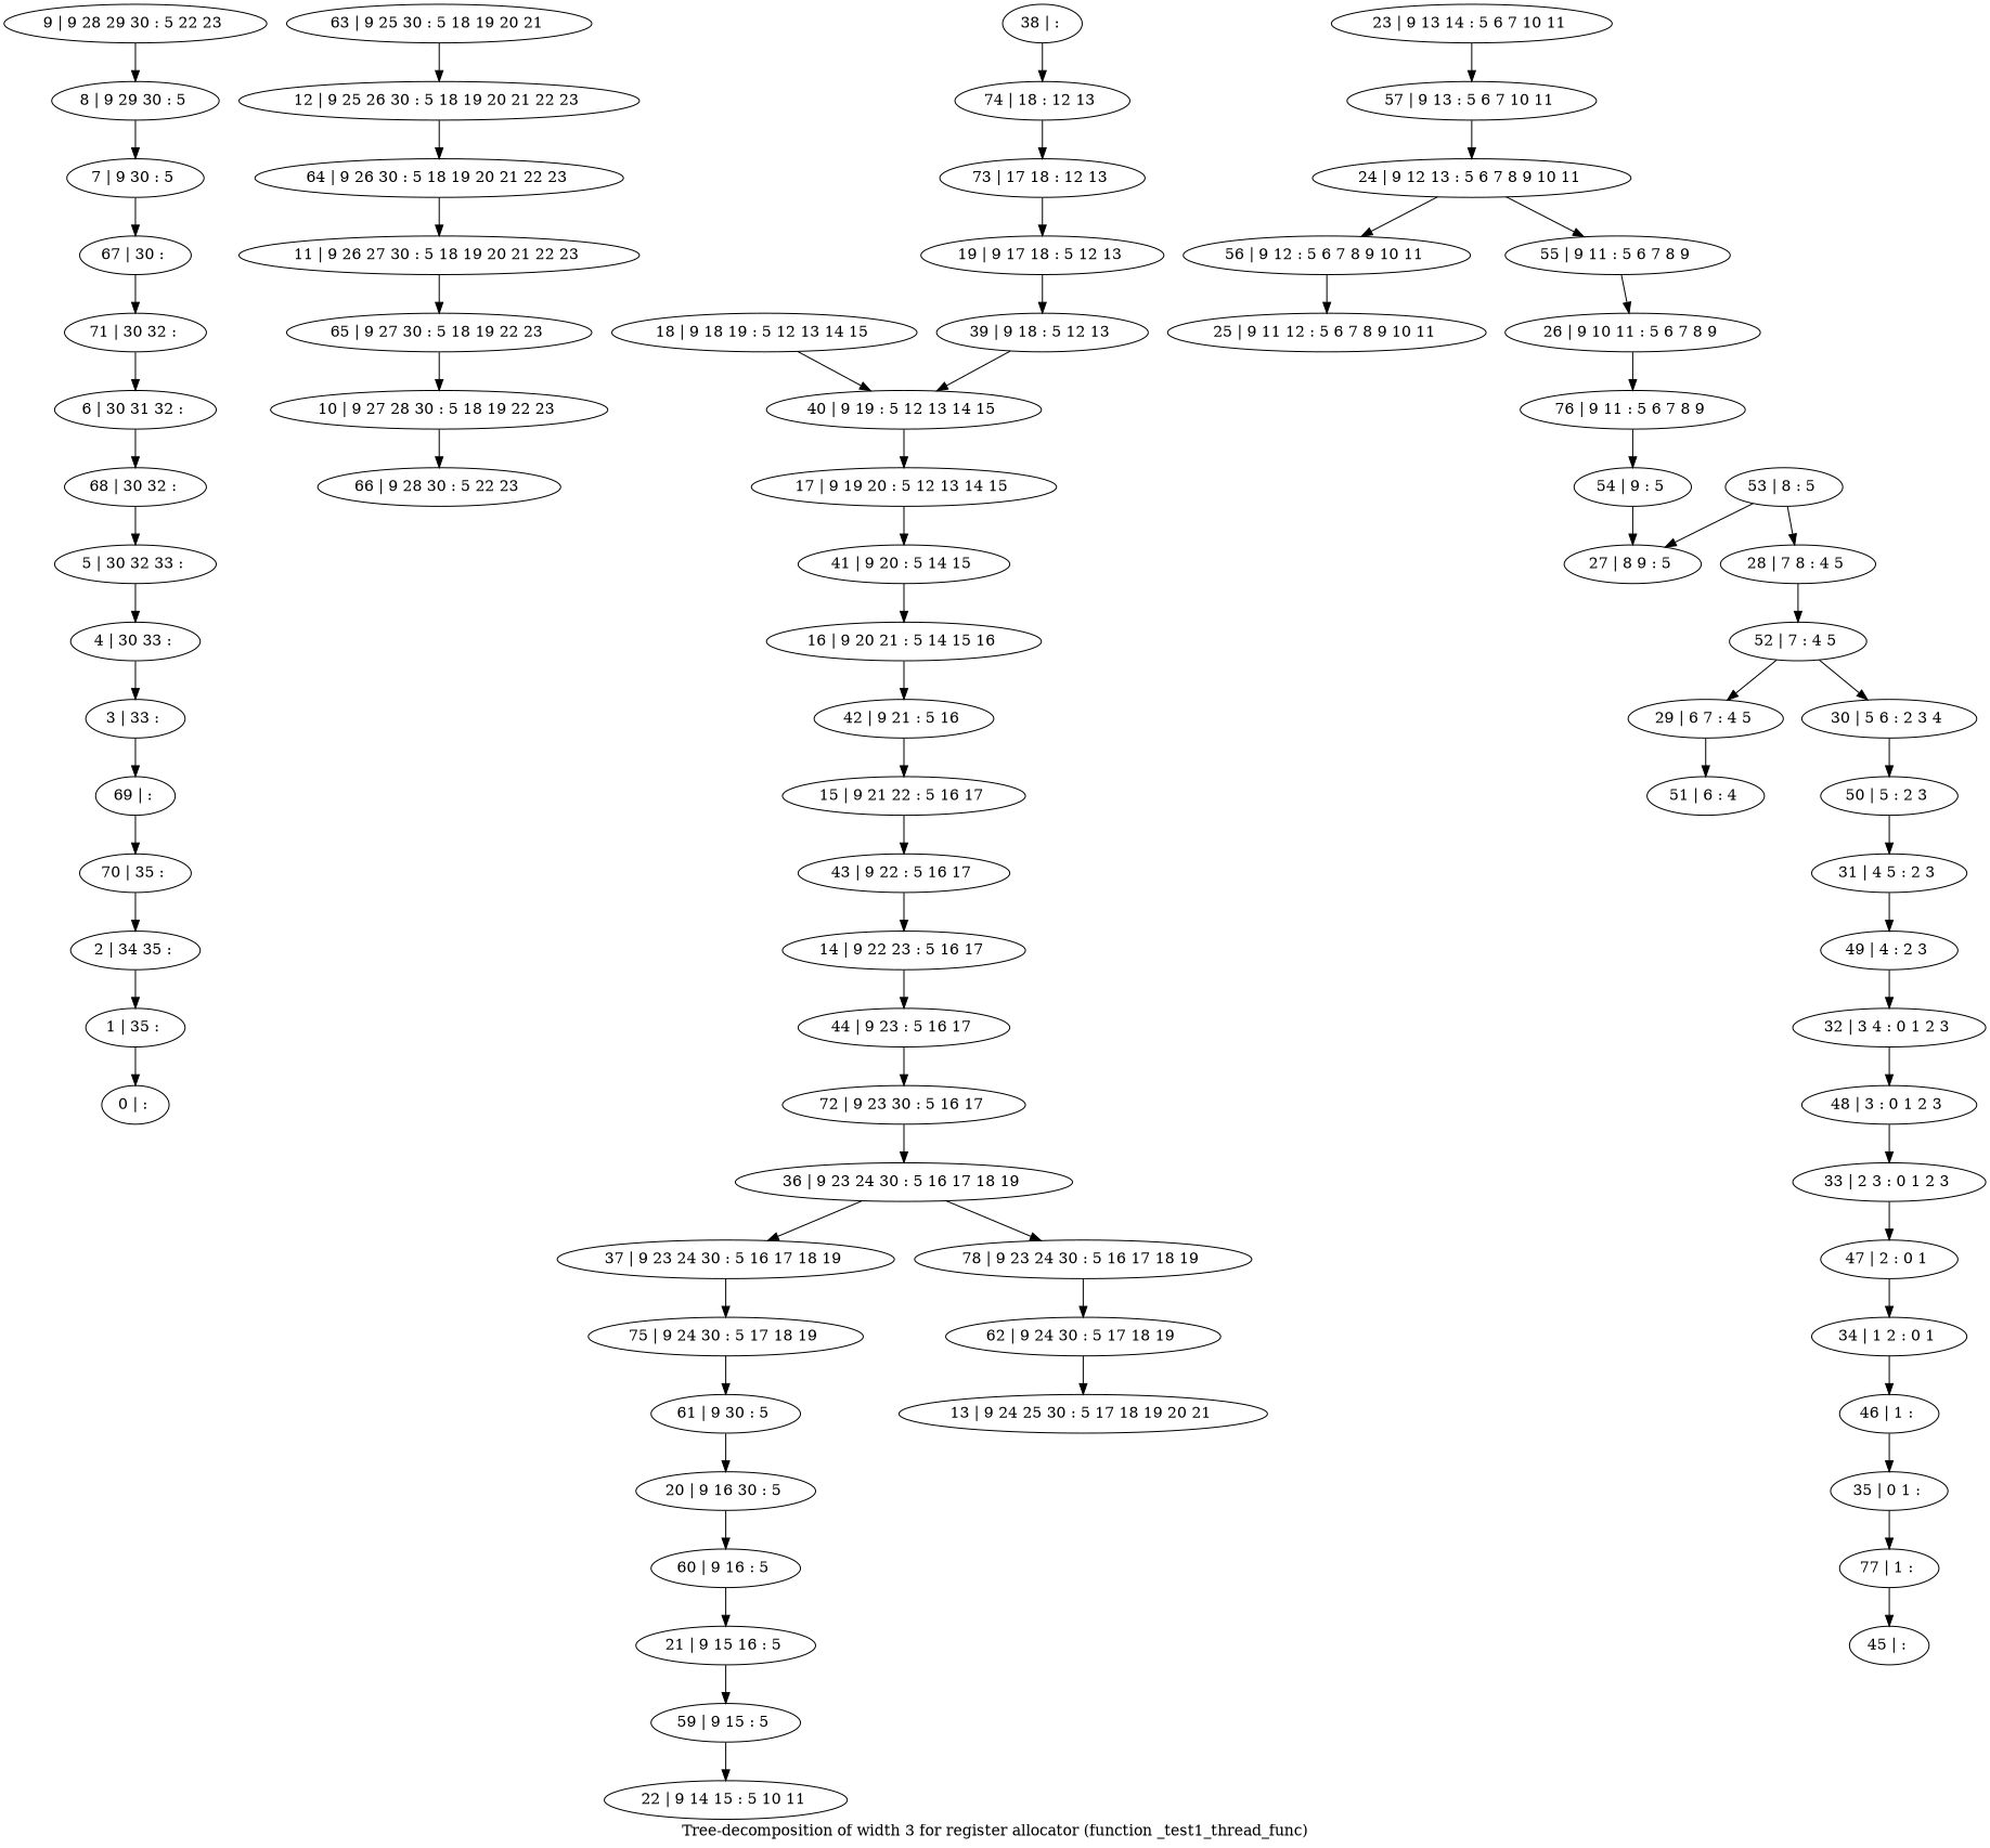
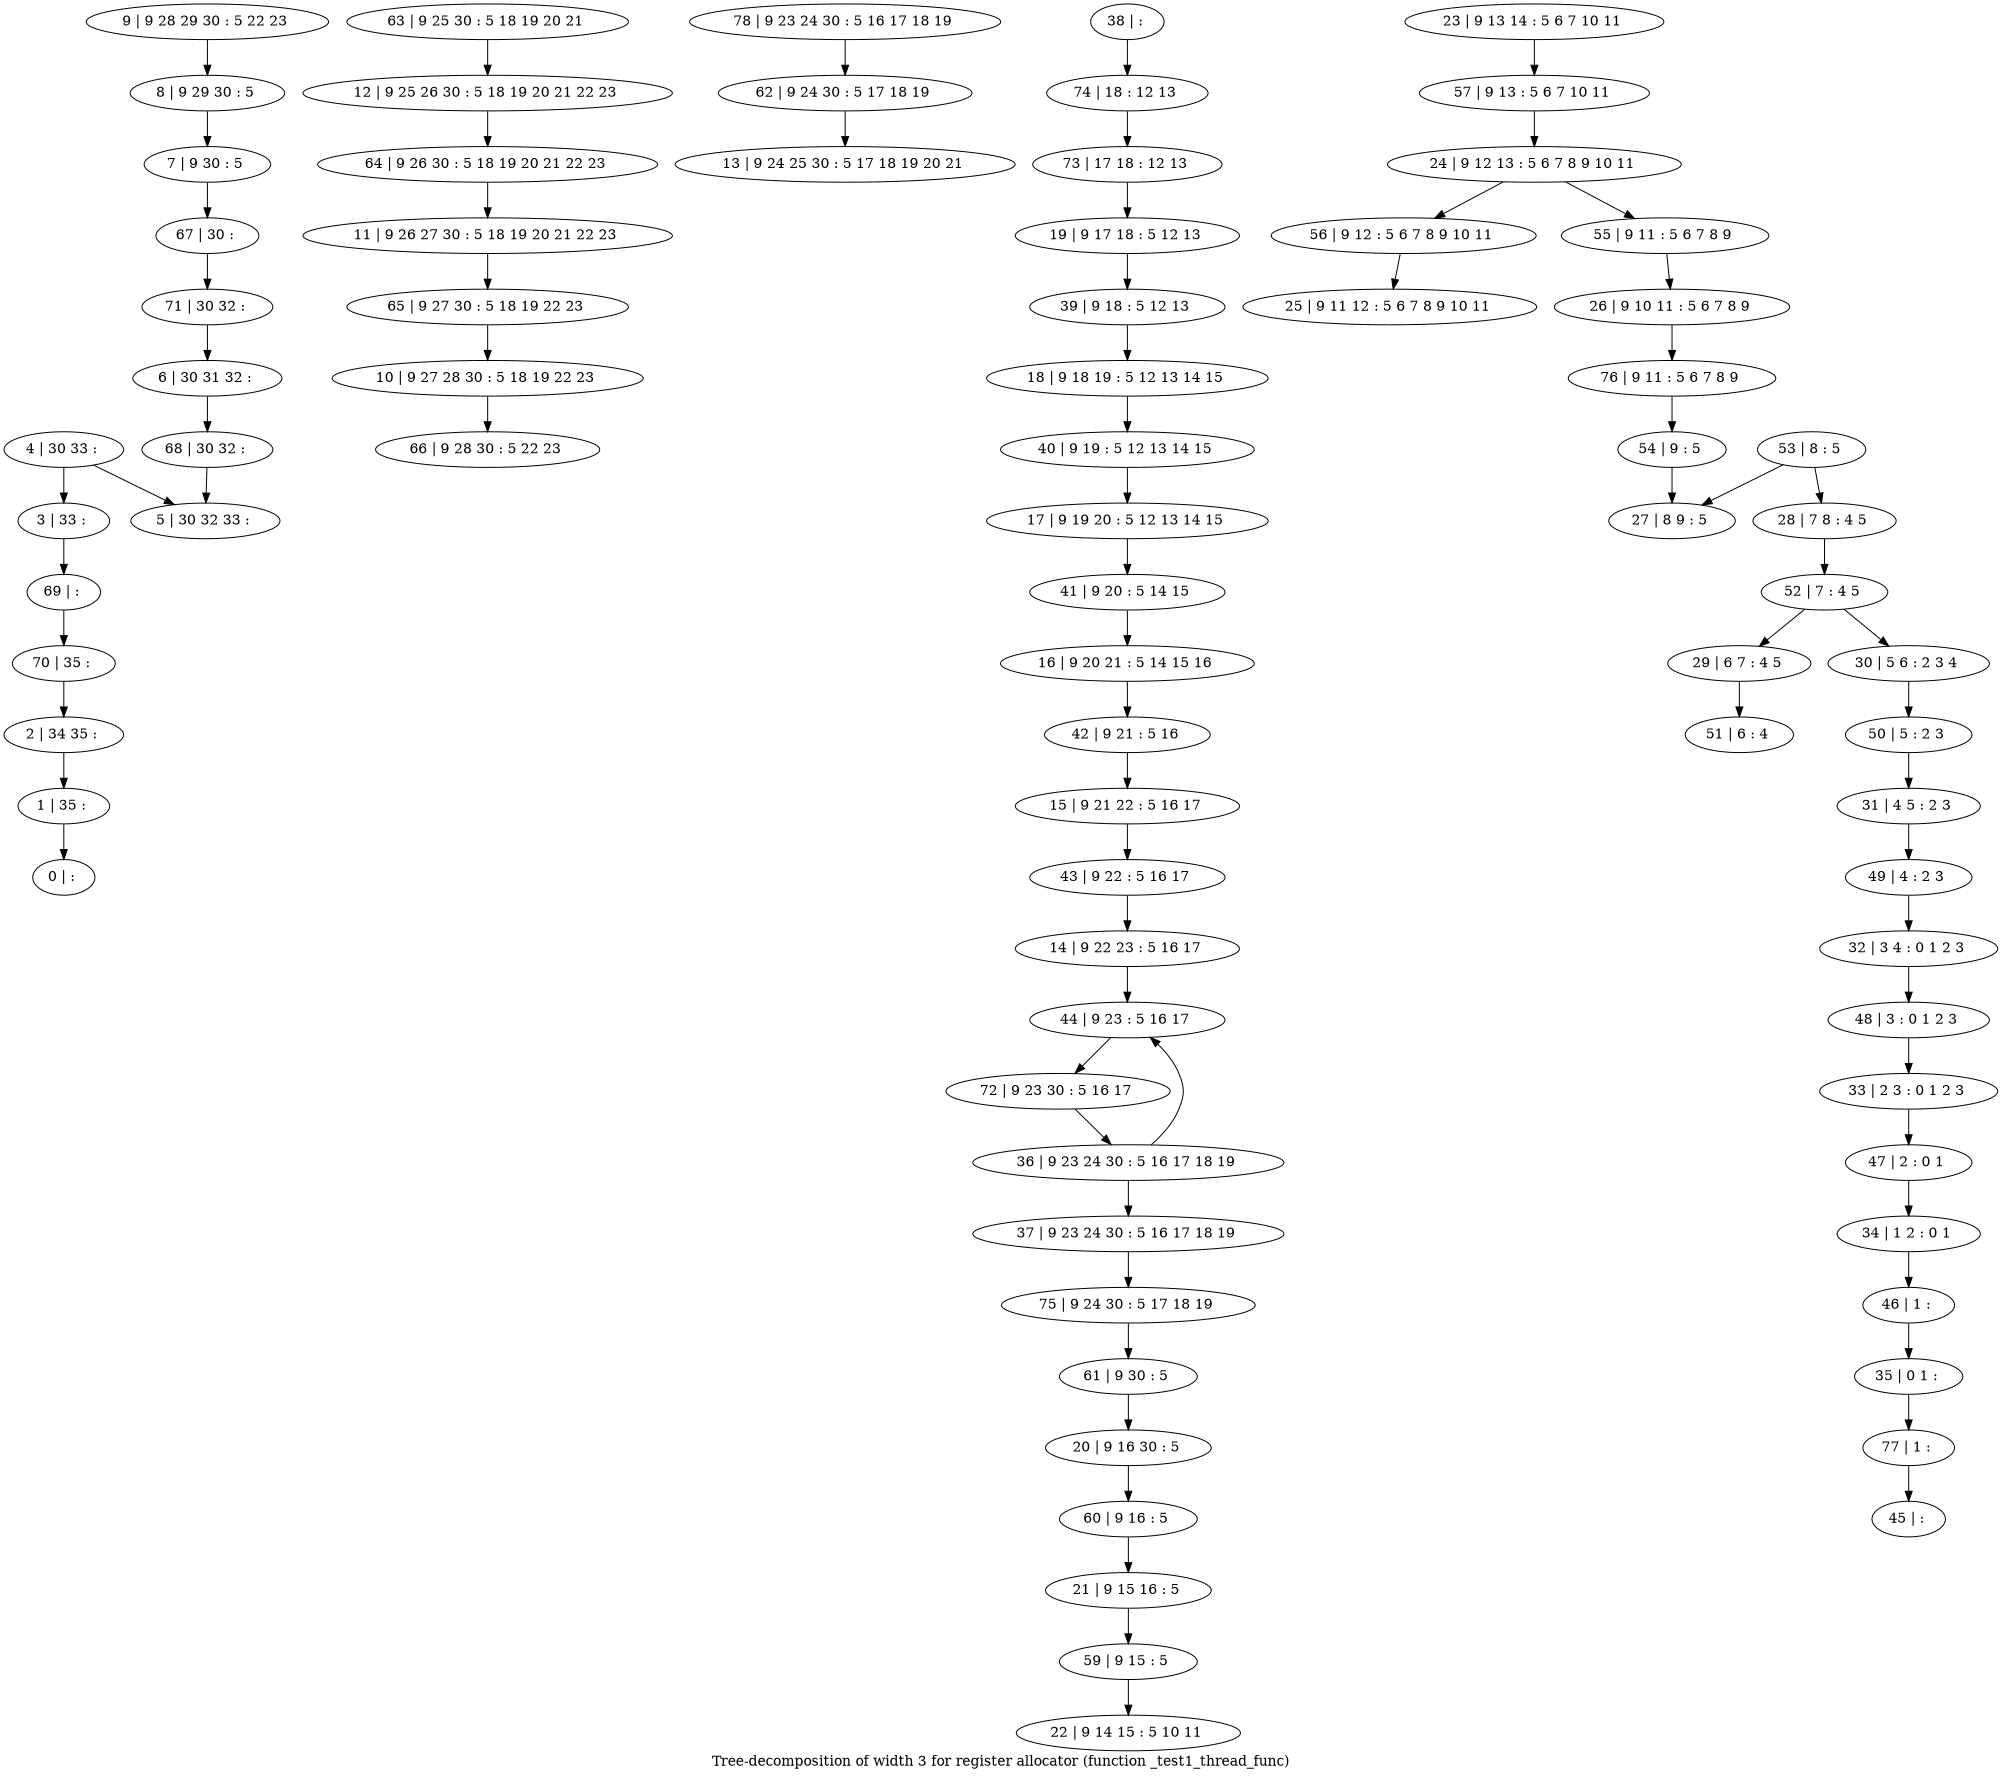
  digraph {
    label="Tree-decomposition of width 3 for register allocator (function _test1_thread_func)"
    n1 [label="0 | : "]
    n2 [label="1 | 35 : "]
    n3 [label="2 | 34 35 : "]
    n4 [label="3 | 33 : "]
    n5 [label="69 | : "]
    n6 [label="70 | 35 : "]
    n7 [label="4 | 30 33 : "]
    n8 [label="5 | 30 32 33 : "]
    n9 [label="6 | 30 31 32 : "]
    n10 [label="68 | 30 32 : "]
    n11 [label="7 | 9 30 : 5 "]
    n12 [label="67 | 30 : "]
    n13 [label="71 | 30 32 : "]
    n14 [label="8 | 9 29 30 : 5 "]
    n15 [label="9 | 9 28 29 30 : 5 22 23 "]
    n16 [label="10 | 9 27 28 30 : 5 18 19 22 23 "]
    n17 [label="66 | 9 28 30 : 5 22 23 "]
    n18 [label="11 | 9 26 27 30 : 5 18 19 20 21 22 23 "]
    n19 [label="65 | 9 27 30 : 5 18 19 22 23 "]
    n20 [label="12 | 9 25 26 30 : 5 18 19 20 21 22 23 "]
    n21 [label="64 | 9 26 30 : 5 18 19 20 21 22 23 "]
    n22 [label="13 | 9 24 25 30 : 5 17 18 19 20 21 "]
    n23 [label="63 | 9 25 30 : 5 18 19 20 21 "]
    n24 [label="14 | 9 22 23 : 5 16 17 "]
    n25 [label="44 | 9 23 : 5 16 17 "]
    n26 [label="72 | 9 23 30 : 5 16 17 "]
    n27 [label="15 | 9 21 22 : 5 16 17 "]
    n28 [label="43 | 9 22 : 5 16 17 "]
    n29 [label="16 | 9 20 21 : 5 14 15 16 "]
    n30 [label="42 | 9 21 : 5 16 "]
    n31 [label="17 | 9 19 20 : 5 12 13 14 15 "]
    n32 [label="41 | 9 20 : 5 14 15 "]
    n33 [label="18 | 9 18 19 : 5 12 13 14 15 "]
    n34 [label="40 | 9 19 : 5 12 13 14 15 "]
    n35 [label="19 | 9 17 18 : 5 12 13 "]
    n36 [label="39 | 9 18 : 5 12 13 "]
    n37 [label="20 | 9 16 30 : 5 "]
    n38 [label="60 | 9 16 : 5 "]
    n39 [label="21 | 9 15 16 : 5 "]
    n40 [label="59 | 9 15 : 5 "]
    n41 [label="22 | 9 14 15 : 5 10 11 "]
    n42 [label="23 | 9 13 14 : 5 6 7 10 11 "]
    n43 [label="57 | 9 13 : 5 6 7 10 11 "]
    n44 [label="24 | 9 12 13 : 5 6 7 8 9 10 11 "]
    n45 [label="56 | 9 12 : 5 6 7 8 9 10 11 "]
    n46 [label="55 | 9 11 : 5 6 7 8 9 "]
    n47 [label="25 | 9 11 12 : 5 6 7 8 9 10 11 "]
    n48 [label="26 | 9 10 11 : 5 6 7 8 9 "]
    n49 [label="76 | 9 11 : 5 6 7 8 9 "]
    n50 [label="54 | 9 : 5 "]
    n51 [label="27 | 8 9 : 5 "]
    n52 [label="53 | 8 : 5 "]
    n53 [label="28 | 7 8 : 4 5 "]
    n54 [label="52 | 7 : 4 5 "]
    n55 [label="29 | 6 7 : 4 5 "]
    n56 [label="30 | 5 6 : 2 3 4 "]
    n57 [label="51 | 6 : 4 "]
    n58 [label="50 | 5 : 2 3 "]
    n59 [label="31 | 4 5 : 2 3 "]
    n60 [label="49 | 4 : 2 3 "]
    n61 [label="32 | 3 4 : 0 1 2 3 "]
    n62 [label="48 | 3 : 0 1 2 3 "]
    n63 [label="33 | 2 3 : 0 1 2 3 "]
    n64 [label="47 | 2 : 0 1 "]
    n65 [label="34 | 1 2 : 0 1 "]
    n66 [label="46 | 1 : "]
    n67 [label="35 | 0 1 : "]
    n68 [label="77 | 1 : "]
    n69 [label="45 | : "]
    n70 [label="36 | 9 23 24 30 : 5 16 17 18 19 "]
    n71 [label="37 | 9 23 24 30 : 5 16 17 18 19 "]
    n72 [label="78 | 9 23 24 30 : 5 16 17 18 19 "]
    n73 [label="75 | 9 24 30 : 5 17 18 19 "]
    n74 [label="62 | 9 24 30 : 5 17 18 19 "]
    n75 [label="61 | 9 30 : 5 "]
    n76 [label="38 | : "]
    n77 [label="74 | 18 : 12 13 "]
    n78 [label="73 | 17 18 : 12 13 "]
    n2 -> n1
    n3 -> n2
    n4 -> n5
    n5 -> n6
    n6 -> n3
    n7 -> n4
-   n8 -> n7
+   n7 -> n8
    n9 -> n10
    n10 -> n8
    n11 -> n12
    n12 -> n13
    n13 -> n9
    n14 -> n11
    n15 -> n14
    n16 -> n17
    n18 -> n19
    n19 -> n16
    n20 -> n21
    n21 -> n18
    n23 -> n20
    n24 -> n25
    n25 -> n26
    n26 -> n70
    n27 -> n28
    n28 -> n24
    n29 -> n30
    n30 -> n27
    n31 -> n32
    n32 -> n29
    n33 -> n34
    n34 -> n31
    n35 -> n36
-   n36 -> n34
+   n36 -> n33
    n37 -> n38
    n38 -> n39
    n39 -> n40
    n40 -> n41
    n42 -> n43
    n43 -> n44
    n44 -> n45
    n44 -> n46
    n45 -> n47
    n46 -> n48
    n48 -> n49
    n49 -> n50
    n50 -> n51
    n52 -> n51
    n52 -> n53
    n53 -> n54
    n54 -> n55
    n54 -> n56
    n55 -> n57
    n56 -> n58
    n58 -> n59
    n59 -> n60
    n60 -> n61
    n61 -> n62
    n62 -> n63
    n63 -> n64
    n64 -> n65
    n65 -> n66
    n66 -> n67
    n67 -> n68
    n68 -> n69
    n70 -> n71
-   n70 -> n72
+   n70 -> n25
    n71 -> n73
    n72 -> n74
    n73 -> n75
    n74 -> n22
    n75 -> n37
    n76 -> n77
    n77 -> n78
    n78 -> n35
  }
